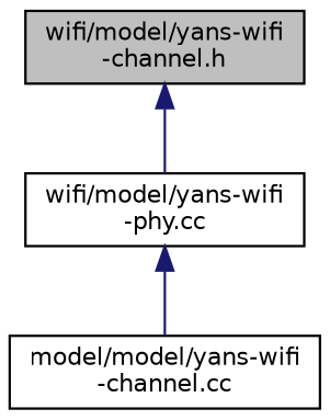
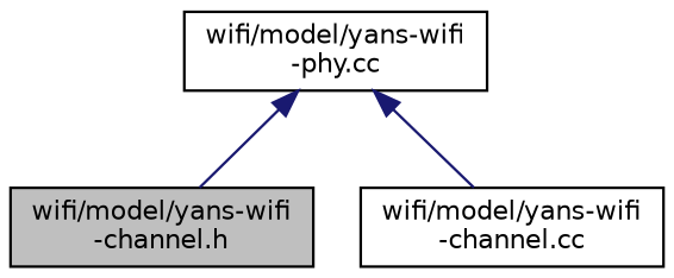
  digraph {
    node [color=black fillcolor=white fontname=Helvetica fontsize=10 shape=record style=filled]
    edge [color=midnightblue dir=back fontname=Helvetica fontsize=10 labelfontname=Helvetica labelfontsize=10 style=solid]
    n1 [fillcolor=grey75 fontcolor=black height=0.2 label="wifi/model/yans-wifi\l-channel.h" width=0.4]
    n2 [height=0.2 label="wifi/model/yans-wifi\l-phy.cc" width=0.4]
-   n3 [height=0.2 label="model/model/yans-wifi\l-channel.cc" width=0.4]
-   n1 -> n2
+   n3 [height=0.2 label="wifi/model/yans-wifi\l-channel.cc" width=0.4]
+   n2 -> n1
    n2 -> n3
  }
